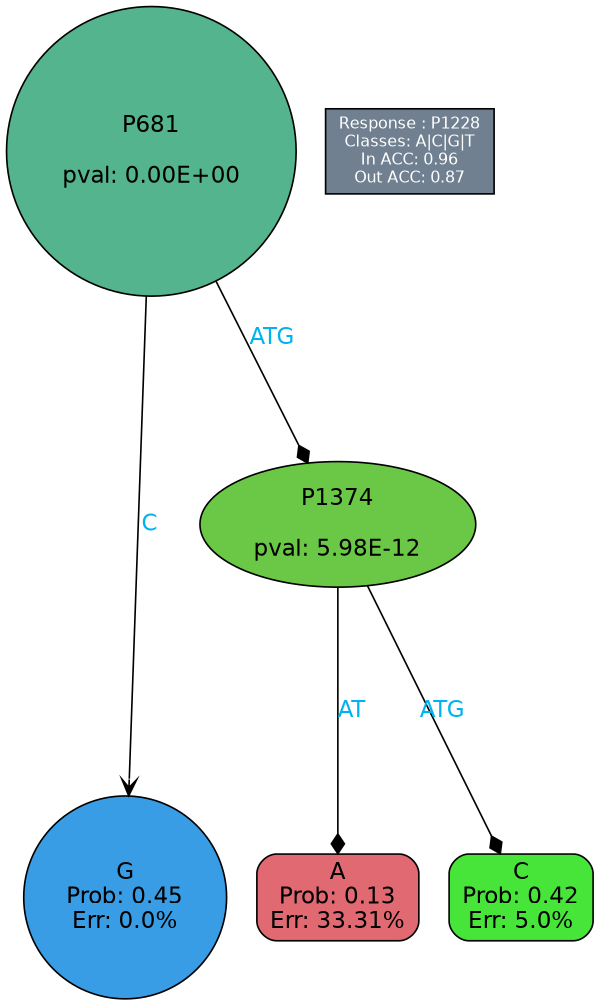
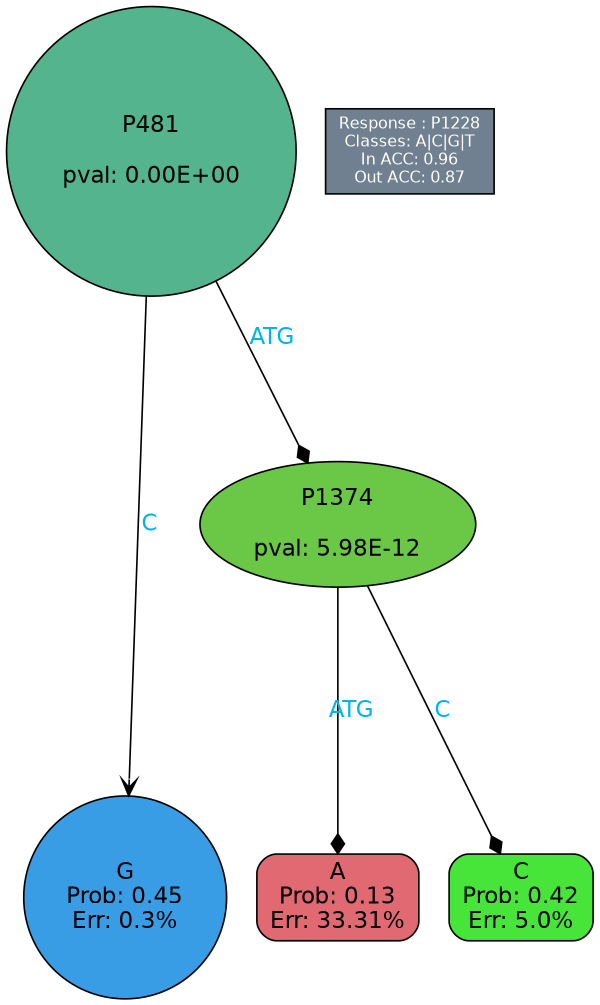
  digraph {
    ranksep=equally
    splines=polylines
    node [color=black fontname=helvetica shape=box style="filled, rounded"]
    edge [arrowhead=diamond fontcolor=deepskyblue2 fontname=helvetica]
    n1 [fillcolor="#e06972" label="A\nProb: 0.13\nErr: 33.31%"]
    n2 [fillcolor="#47e539" label="C\nProb: 0.42\nErr: 5.0%"]
-   n3 [fillcolor="#399de5" label="G\nProb: 0.45\nErr: 0.0%" shape=circle]
+   n3 [fillcolor="#399de5" label="G\nProb: 0.45\nErr: 0.3%" shape=circle]
    n4 [align=left fillcolor=slategray fontcolor=white fontsize=10 label="Response : P1228\nClasses: A|C|G|T\nIn ACC: 0.96\nOut ACC: 0.87\n" style=filled]
-   n5 [fillcolor="#54b48d" label="P681\n\npval: 0.00E+00" shape=circle]
+   n5 [fillcolor="#54b48d" label="P481\n\npval: 0.00E+00" shape=circle]
    n6 [fillcolor="#6ac846" label="P1374\n\npval: 5.98E-12" shape=ellipse]
    subgraph sub_1 {
      rank=same
      n1
      n2
      n3
    }
    subgraph sub_2 {
      rank=same
      n4
      n5
    }
    n5 -> n3 [arrowhead=vee label=C]
    n5 -> n6 [label=ATG]
-   n6 -> n1 [label=AT]
-   n6 -> n2 [label=ATG]
+   n6 -> n1 [label=ATG]
+   n6 -> n2 [label=C]
  }
